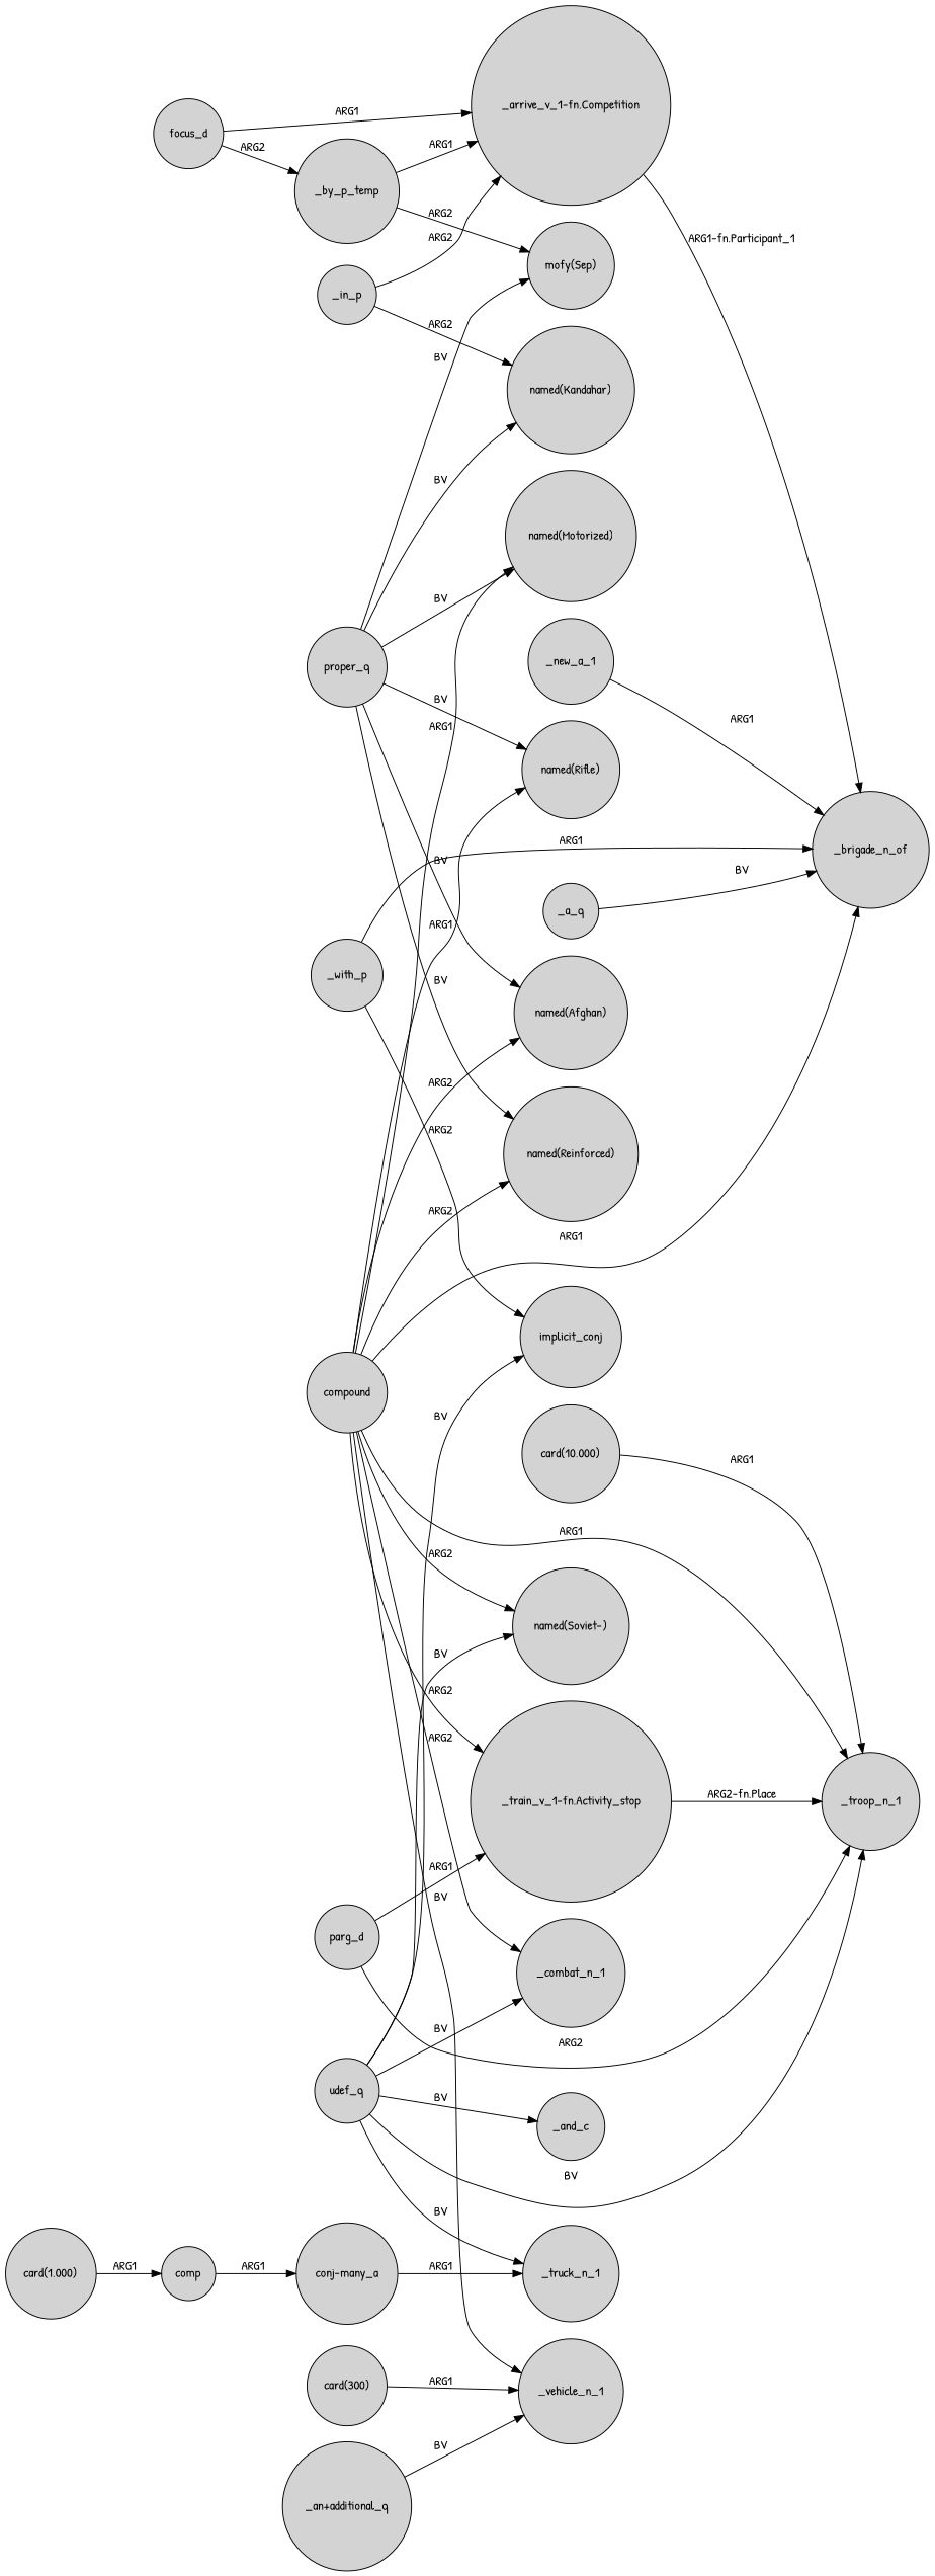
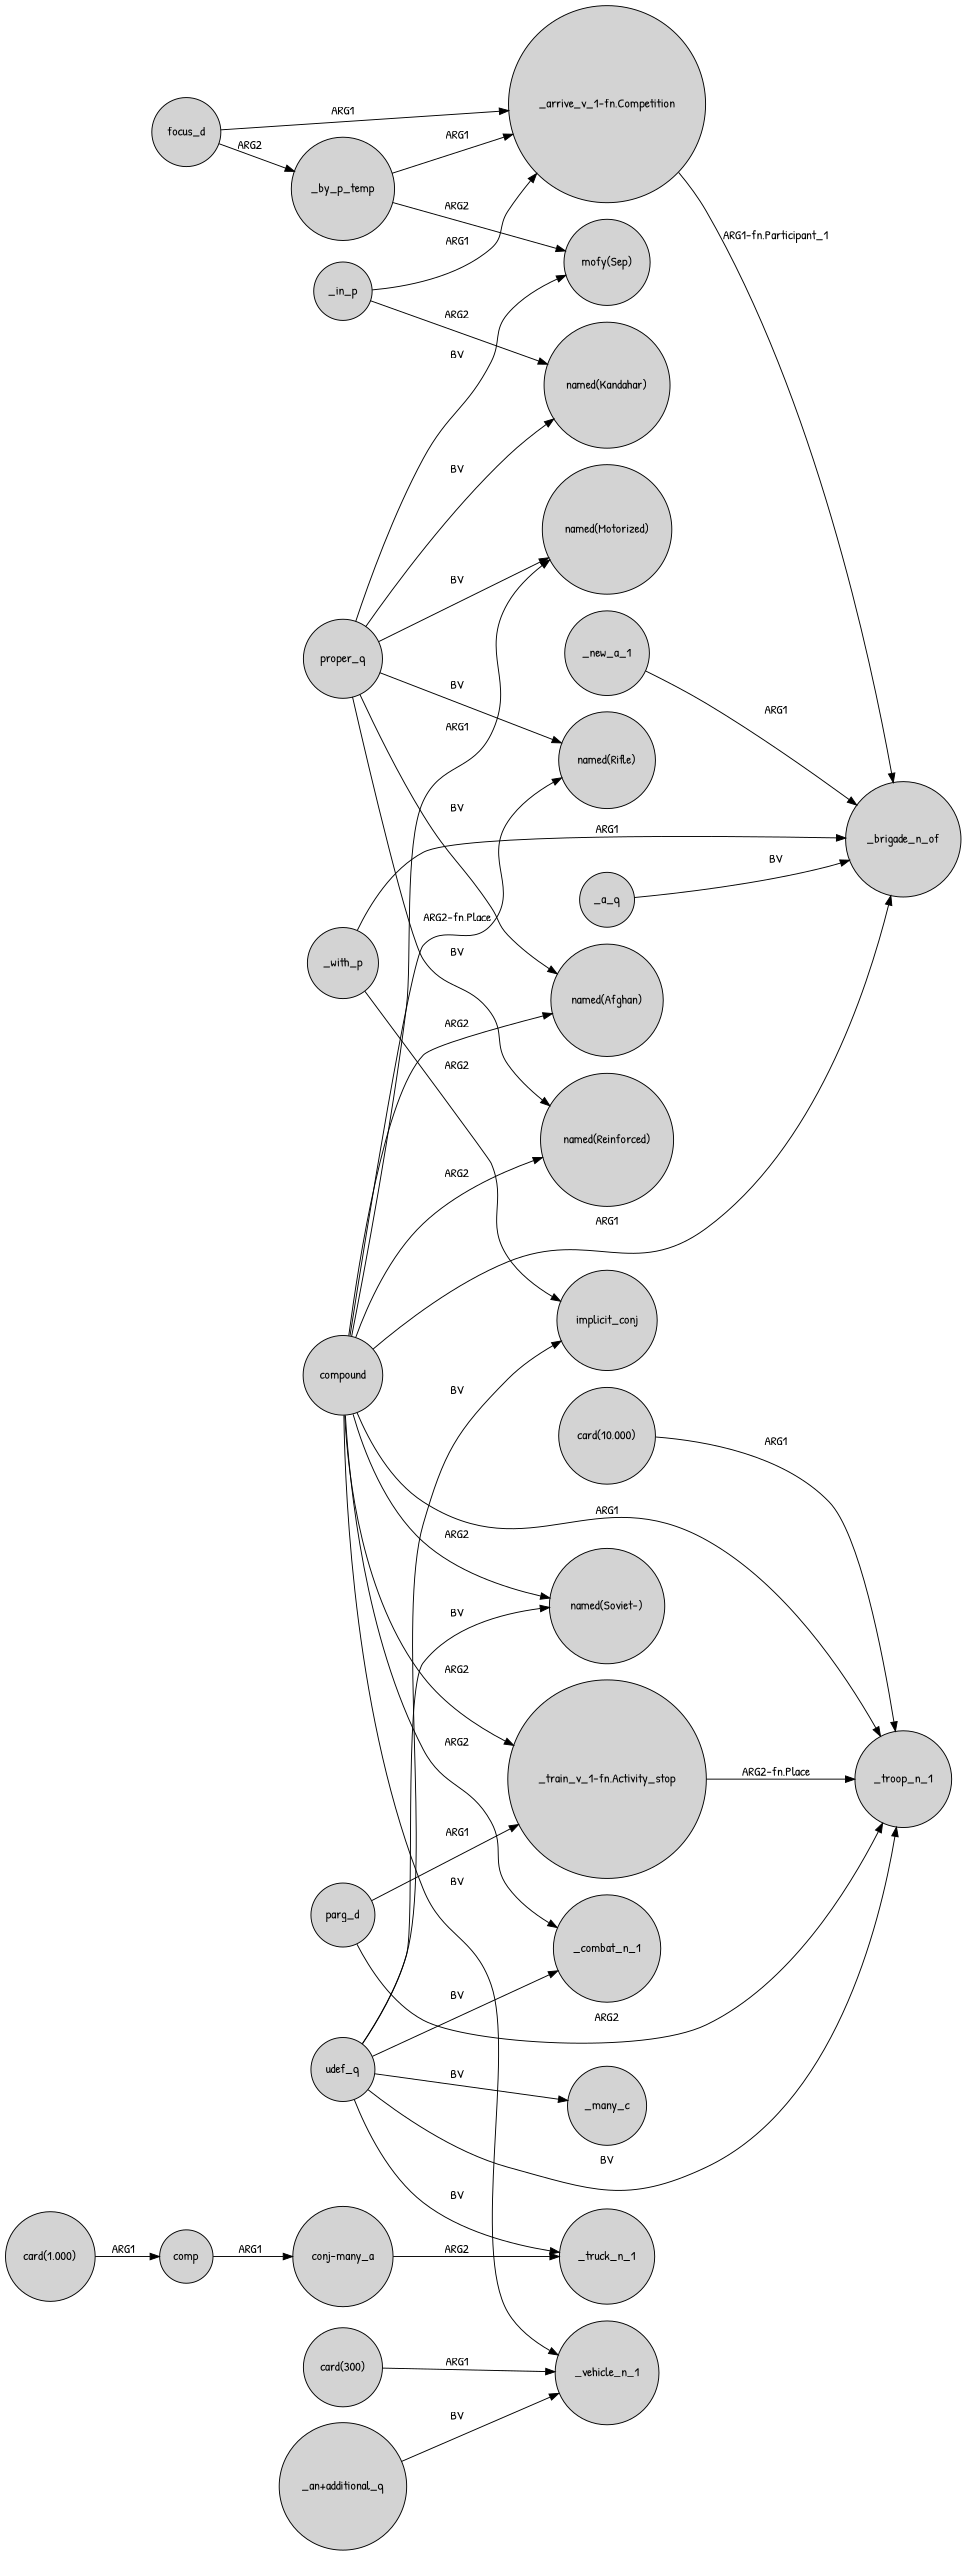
  digraph {
    fontname="Patrick Hand"
    rankdir=LR
    node [fontname="Patrick Hand" shape=circle style=filled]
    edge [fontname="Patrick Hand"]
    proper_q
    "named(Motorized)"
    "named(Kandahar)"
    "named(Rifle)"
    "named(Reinforced)"
    "mofy(Sep)"
    "named(Afghan)"
    _with_p
    implicit_conj
    _brigade_n_of
    compound
    "named(Soviet-)"
    _vehicle_n_1
    _combat_n_1
    _troop_n_1
    "_train_v_1-fn.Activity_stop"
    "card(300)"
    focus_d
    "_arrive_v_1-fn.Competition"
    _by_p_temp
    "card(1,000)"
    comp
    n23 [label="conj-many_a"]
    _truck_n_1
    udef_q
-   _and_c
+   _and_c [label=_many_c]
    "card(10,000)"
    _in_p
    parg_d
    _new_a_1
    _a_q
    "_an+additional_q"
    proper_q -> "named(Motorized)" [label=BV]
    proper_q -> "named(Kandahar)" [label=BV]
    proper_q -> "named(Rifle)" [label=BV]
    proper_q -> "named(Reinforced)" [label=BV]
    proper_q -> "mofy(Sep)" [label=BV]
    proper_q -> "named(Afghan)" [label=BV]
    _with_p -> implicit_conj [label=ARG2]
    _with_p -> _brigade_n_of [label=ARG1]
    compound -> "named(Motorized)" [label=ARG1]
-   compound -> "named(Rifle)" [label=ARG1]
+   compound -> "named(Rifle)" [label="ARG2-fn.Place"]
    compound -> "named(Reinforced)" [label=ARG2]
    compound -> "named(Afghan)" [label=ARG2]
    compound -> _brigade_n_of [label=ARG1]
    compound -> "named(Soviet-)" [label=ARG2]
    compound -> _vehicle_n_1 [label=BV]
    compound -> _combat_n_1 [label=ARG2]
    compound -> _troop_n_1 [label=ARG1]
    compound -> "_train_v_1-fn.Activity_stop" [label=ARG2]
    "_train_v_1-fn.Activity_stop" -> _troop_n_1 [label="ARG2-fn.Place"]
    "card(300)" -> _vehicle_n_1 [label=ARG1]
    focus_d -> "_arrive_v_1-fn.Competition" [label=ARG1]
    focus_d -> _by_p_temp [label=ARG2]
    "_arrive_v_1-fn.Competition" -> _brigade_n_of [label="ARG1-fn.Participant_1"]
    _by_p_temp -> "mofy(Sep)" [label=ARG2]
    _by_p_temp -> "_arrive_v_1-fn.Competition" [label=ARG1]
    "card(1,000)" -> comp [label=ARG1]
    comp -> n23 [label=ARG1]
-   n23 -> _truck_n_1 [label=ARG1]
+   n23 -> _truck_n_1 [label=ARG2]
    udef_q -> implicit_conj [label=BV]
    udef_q -> "named(Soviet-)" [label=BV]
    udef_q -> _combat_n_1 [label=BV]
    udef_q -> _troop_n_1 [label=BV]
    udef_q -> _truck_n_1 [label=BV]
    udef_q -> _and_c [label=BV]
    "card(10,000)" -> _troop_n_1 [label=ARG1]
    _in_p -> "named(Kandahar)" [label=ARG2]
-   _in_p -> "_arrive_v_1-fn.Competition" [label=ARG2]
+   _in_p -> "_arrive_v_1-fn.Competition" [label=ARG1]
    parg_d -> _troop_n_1 [label=ARG2]
    parg_d -> "_train_v_1-fn.Activity_stop" [label=ARG1]
    _new_a_1 -> _brigade_n_of [label=ARG1]
    _a_q -> _brigade_n_of [label=BV]
    "_an+additional_q" -> _vehicle_n_1 [label=BV]
  }
